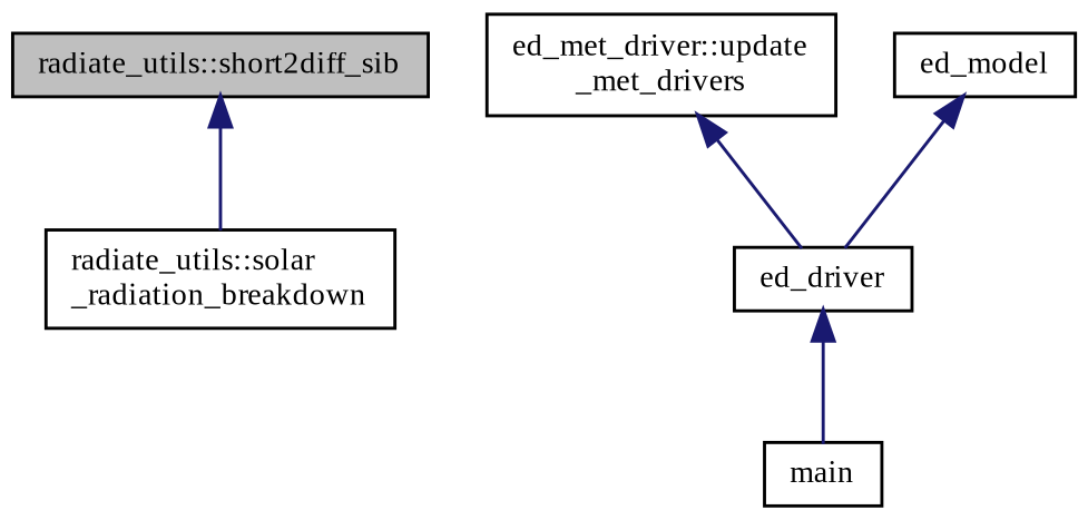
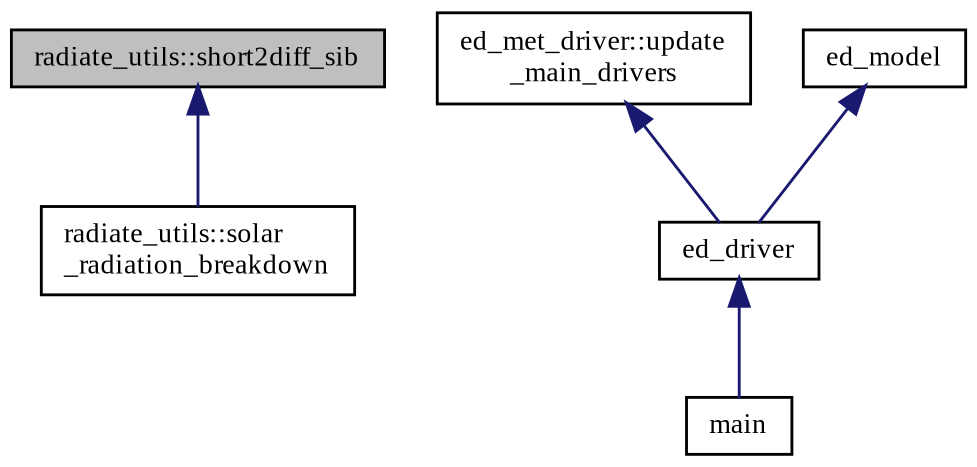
  digraph {
    fontname="Liberation Serif"
    rankdir=TB
    node [color=black fillcolor=white fontname="Liberation Serif" fontsize=10 shape=record style=filled]
    edge [color=midnightblue dir=back fontname="Liberation Serif" fontsize=10 labelfontname=Helvetica labelfontsize=10 style=solid]
    n1 [fillcolor=grey75 fontcolor=black height=0.2 label="radiate_utils::short2diff_sib" width=0.4]
    n2 [height=0.2 label="radiate_utils::solar\l_radiation_breakdown" width=0.4]
-   n3 [height=0.2 label="ed_met_driver::update\l_met_drivers" width=0.4]
+   n3 [height=0.2 label="ed_met_driver::update\l_main_drivers" width=0.4]
    n4 [height=0.2 label=ed_driver width=0.4]
    n5 [height=0.2 label=main width=0.4]
    n6 [height=0.2 label=ed_model width=0.4]
    n1 -> n2
    n3 -> n4
    n4 -> n5
    n6 -> n4
  }
